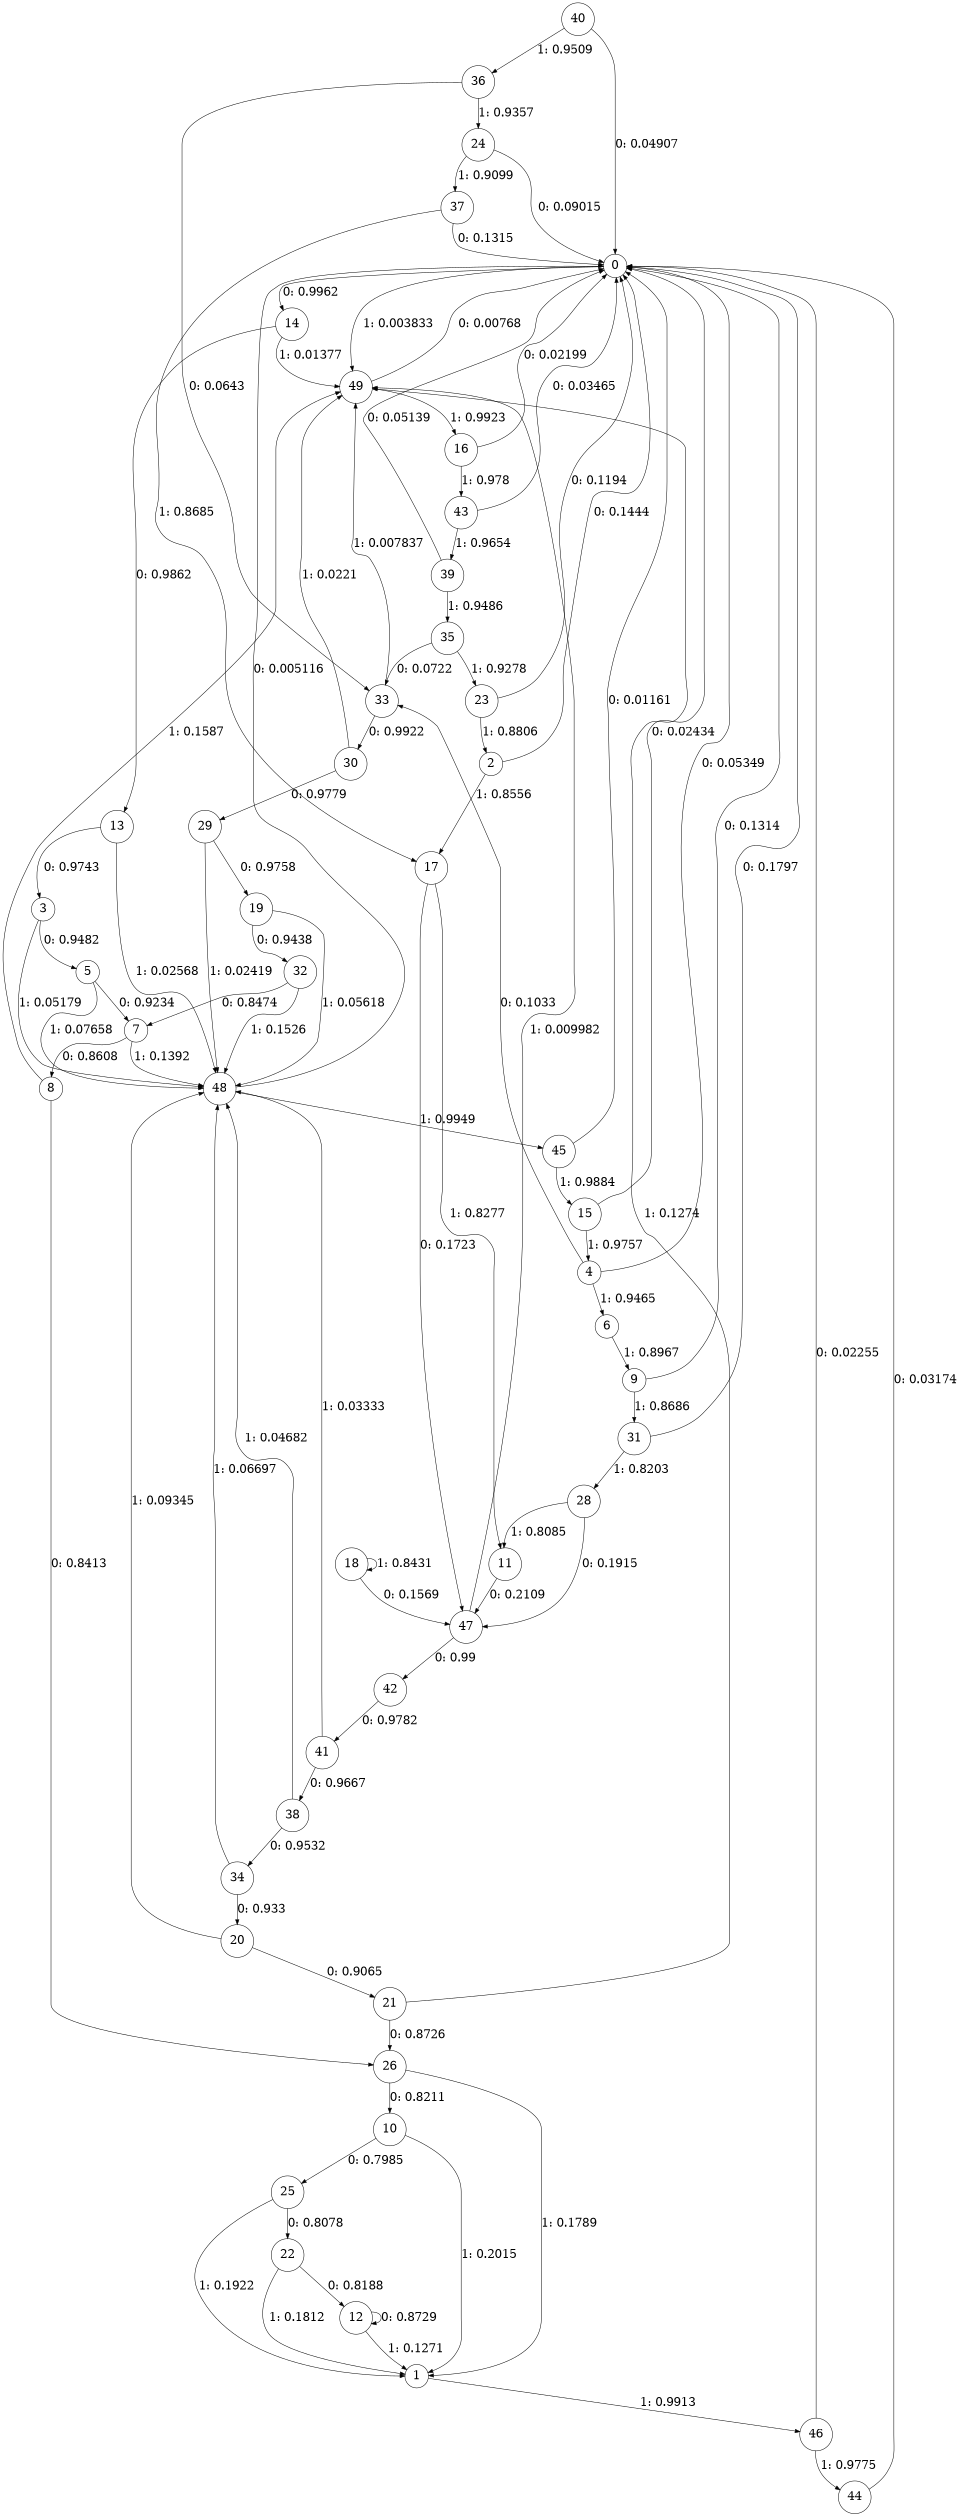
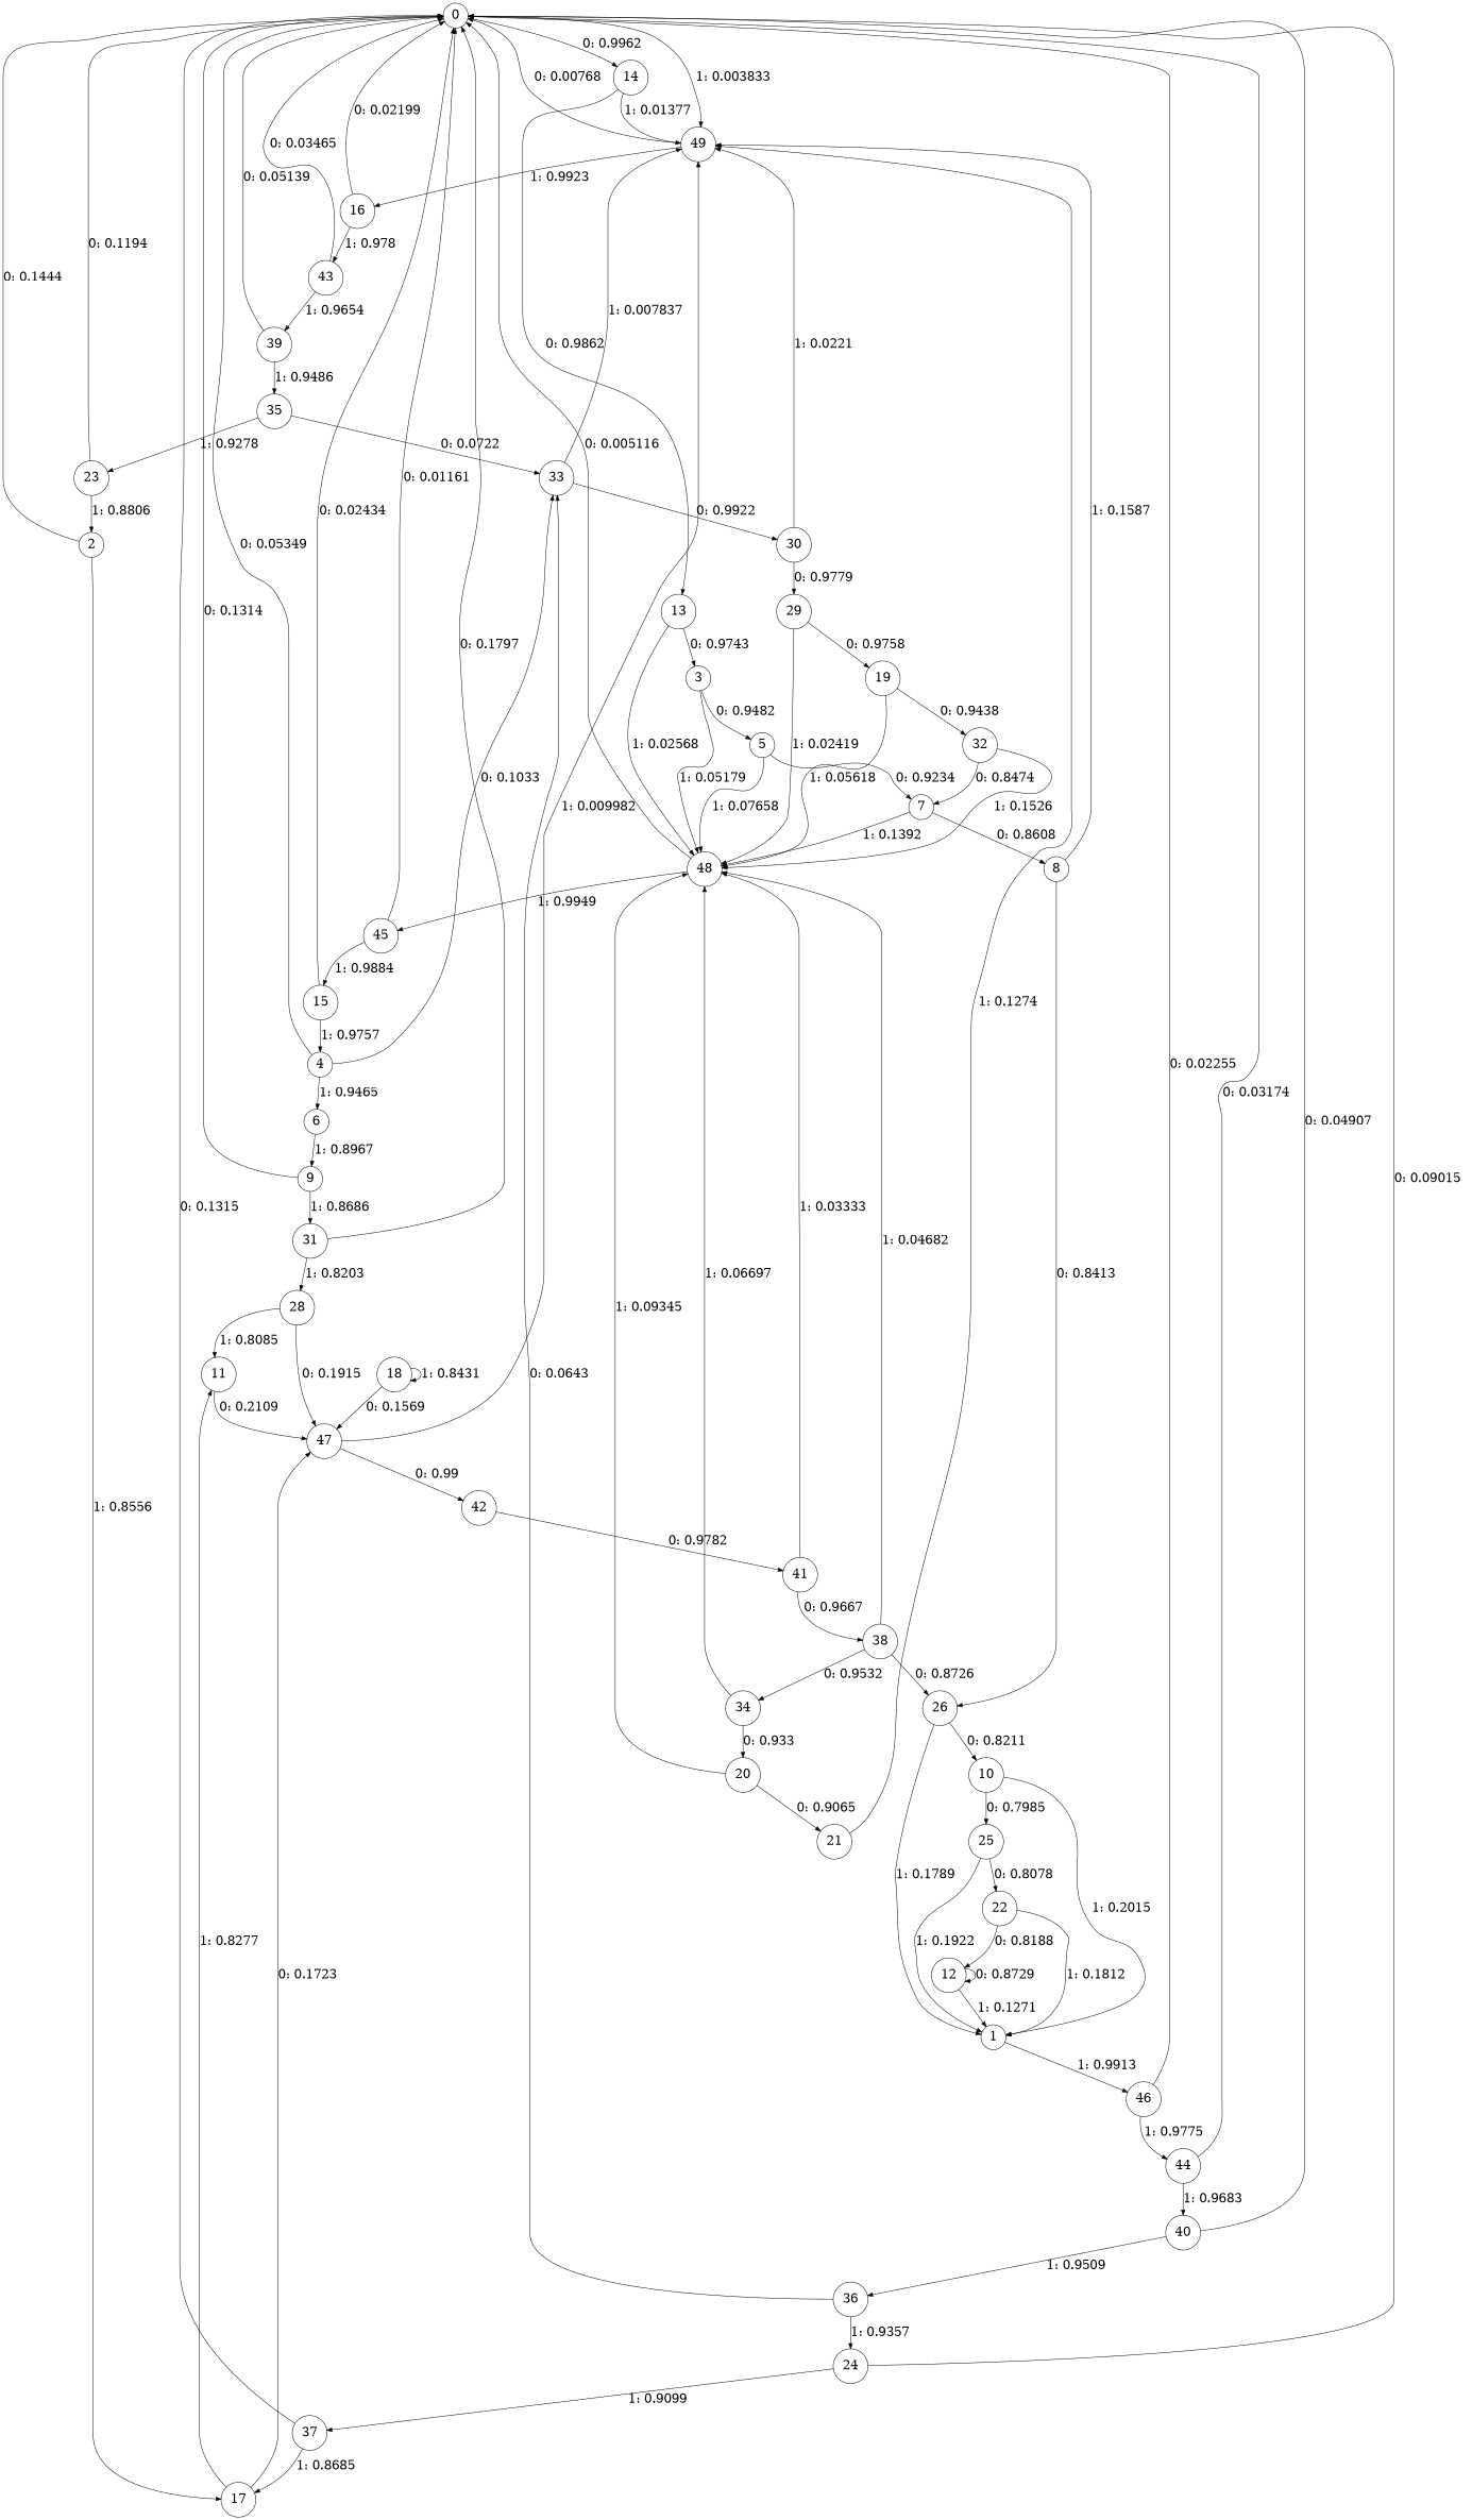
  digraph {
    node [fontsize=24 shape=circle]
    edge [fontsize=24]
    0
    14
    49
    13
    16
    3
    48
    43
    1
    46
    44
    40
    2
    17
    11
    47
    42
    5
    7
    45
    8
    15
    4
    6
    33
    9
    30
    31
    26
    29
    28
    10
    25
    22
    12
    41
    18
    39
    35
    19
    32
    20
    21
    23
    24
    37
    34
    36
    38
    0 -> 14 [label="0: 0.9962   "]
    0 -> 49 [label="1: 0.003833  "]
    14 -> 49 [label="1: 0.01377  "]
    14 -> 13 [label="0: 0.9862   "]
    49 -> 0 [label="0: 0.00768  "]
    49 -> 16 [label="1: 0.9923   "]
    13 -> 3 [label="0: 0.9743   "]
    13 -> 48 [label="1: 0.02568  "]
    16 -> 0 [label="0: 0.02199  "]
    16 -> 43 [label="1: 0.978    "]
    3 -> 48 [label="1: 0.05179  "]
    3 -> 5 [label="0: 0.9482   "]
    48 -> 0 [label="0: 0.005116  "]
    48 -> 45 [label="1: 0.9949   "]
    43 -> 0 [label="0: 0.03465  "]
    43 -> 39 [label="1: 0.9654   "]
    1 -> 46 [label="1: 0.9913   "]
    46 -> 0 [label="0: 0.02255  "]
    46 -> 44 [label="1: 0.9775   "]
    44 -> 0 [label="0: 0.03174  "]
+   44 -> 40 [label="1: 0.9683   "]
    40 -> 0 [label="0: 0.04907  "]
    40 -> 36 [label="1: 0.9509   "]
    2 -> 0 [label="0: 0.1444   "]
    2 -> 17 [label="1: 0.8556   "]
    17 -> 11 [label="1: 0.8277   "]
    17 -> 47 [label="0: 0.1723   "]
    11 -> 47 [label="0: 0.2109   "]
    47 -> 49 [label="1: 0.009982  "]
    47 -> 42 [label="0: 0.99     "]
    42 -> 41 [label="0: 0.9782   "]
    5 -> 48 [label="1: 0.07658  "]
    5 -> 7 [label="0: 0.9234   "]
    7 -> 48 [label="1: 0.1392   "]
    7 -> 8 [label="0: 0.8608   "]
    45 -> 0 [label="0: 0.01161  "]
    45 -> 15 [label="1: 0.9884   "]
    8 -> 49 [label="1: 0.1587   "]
    8 -> 26 [label="0: 0.8413   "]
    15 -> 0 [label="0: 0.02434  "]
    15 -> 4 [label="1: 0.9757   "]
    4 -> 0 [label="0: 0.05349  "]
    4 -> 6 [label="1: 0.9465   "]
    4 -> 33 [label="0: 0.1033   "]
    6 -> 9 [label="1: 0.8967   "]
    33 -> 49 [label="1: 0.007837  "]
    33 -> 30 [label="0: 0.9922   "]
    9 -> 0 [label="0: 0.1314   "]
    9 -> 31 [label="1: 0.8686   "]
    30 -> 49 [label="1: 0.0221   "]
    30 -> 29 [label="0: 0.9779   "]
    31 -> 0 [label="0: 0.1797   "]
    31 -> 28 [label="1: 0.8203   "]
    26 -> 1 [label="1: 0.1789   "]
    26 -> 10 [label="0: 0.8211   "]
    29 -> 48 [label="1: 0.02419  "]
    29 -> 19 [label="0: 0.9758   "]
    28 -> 11 [label="1: 0.8085   "]
    28 -> 47 [label="0: 0.1915   "]
    10 -> 1 [label="1: 0.2015   "]
    10 -> 25 [label="0: 0.7985   "]
    25 -> 1 [label="1: 0.1922   "]
    25 -> 22 [label="0: 0.8078   "]
    22 -> 1 [label="1: 0.1812   "]
    22 -> 12 [label="0: 0.8188   "]
    12 -> 1 [label="1: 0.1271   "]
    12 -> 12 [label="0: 0.8729   "]
    41 -> 48 [label="1: 0.03333  "]
    41 -> 38 [label="0: 0.9667   "]
    18 -> 47 [label="0: 0.1569   "]
    18 -> 18 [label="1: 0.8431   "]
    39 -> 0 [label="0: 0.05139  "]
    39 -> 35 [label="1: 0.9486   "]
    35 -> 33 [label="0: 0.0722   "]
    35 -> 23 [label="1: 0.9278   "]
    19 -> 48 [label="1: 0.05618  "]
    19 -> 32 [label="0: 0.9438   "]
    32 -> 48 [label="1: 0.1526   "]
    32 -> 7 [label="0: 0.8474   "]
    20 -> 48 [label="1: 0.09345  "]
    20 -> 21 [label="0: 0.9065   "]
    21 -> 49 [label="1: 0.1274   "]
-   21 -> 26 [label="0: 0.8726   "]
+   38 -> 26 [label="0: 0.8726   "]
    23 -> 0 [label="0: 0.1194   "]
    23 -> 2 [label="1: 0.8806   "]
    24 -> 0 [label="0: 0.09015  "]
    24 -> 37 [label="1: 0.9099   "]
    37 -> 0 [label="0: 0.1315   "]
    37 -> 17 [label="1: 0.8685   "]
    34 -> 48 [label="1: 0.06697  "]
    34 -> 20 [label="0: 0.933    "]
    36 -> 33 [label="0: 0.0643   "]
    36 -> 24 [label="1: 0.9357   "]
    38 -> 48 [label="1: 0.04682  "]
    38 -> 34 [label="0: 0.9532   "]
  }
